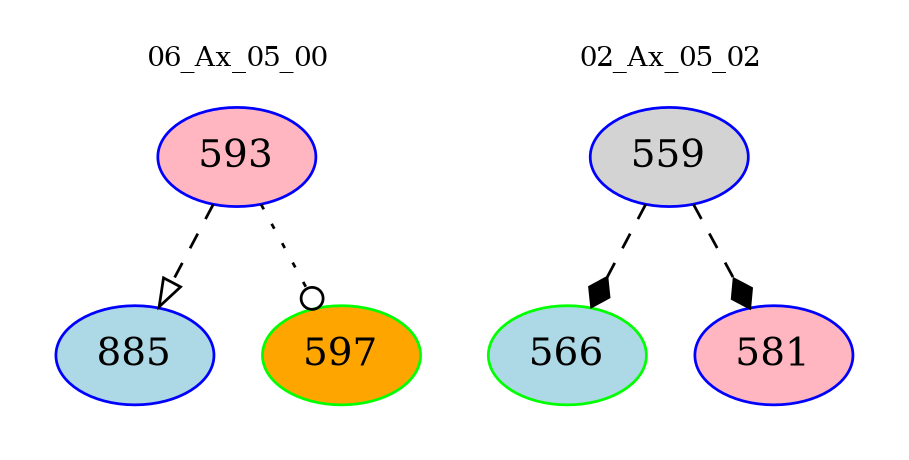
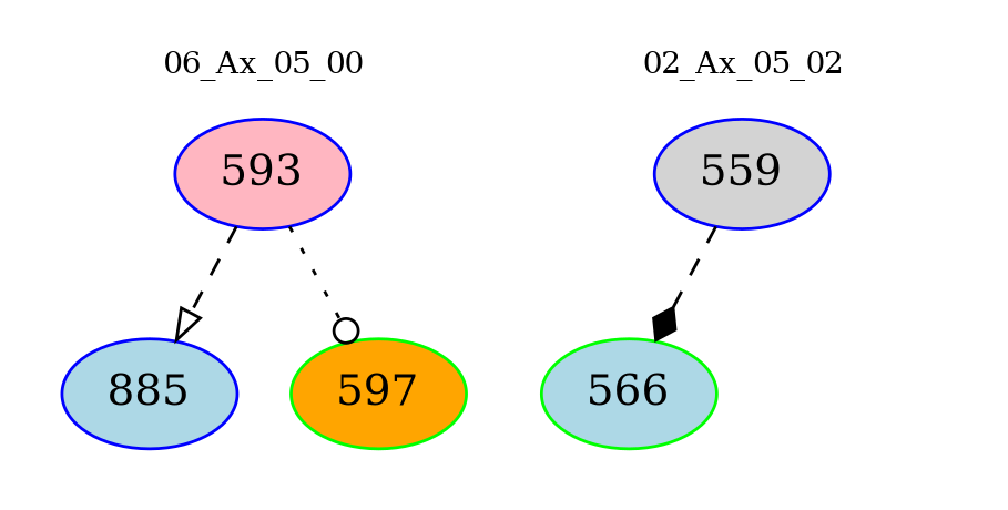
  digraph {
    node [color=blue fillcolor=lightpink style=filled]
    edge [arrowhead=diamond color=black style=dashed]
    n1 [label=593]
    n2 [fillcolor=lightblue label=885]
    n3 [color=green fillcolor=orange label=597]
    n4 [fillcolor=lightgrey label=559]
    n5 [color=green fillcolor=lightblue label=566]
-   n6 [label=581]
    subgraph cluster_1 {
      color=white
      fontsize=10
      label="06_Ax_05_00"
      n1
      n2
      n3
    }
    subgraph cluster_2 {
      color=white
      fontsize=10
      label="02_Ax_05_02"
      n4
      n5
-     n6
    }
    n1 -> n2 [arrowhead=onormal]
    n1 -> n3 [arrowhead=odot style=dotted]
    n4 -> n5
-   n4 -> n6
  }
